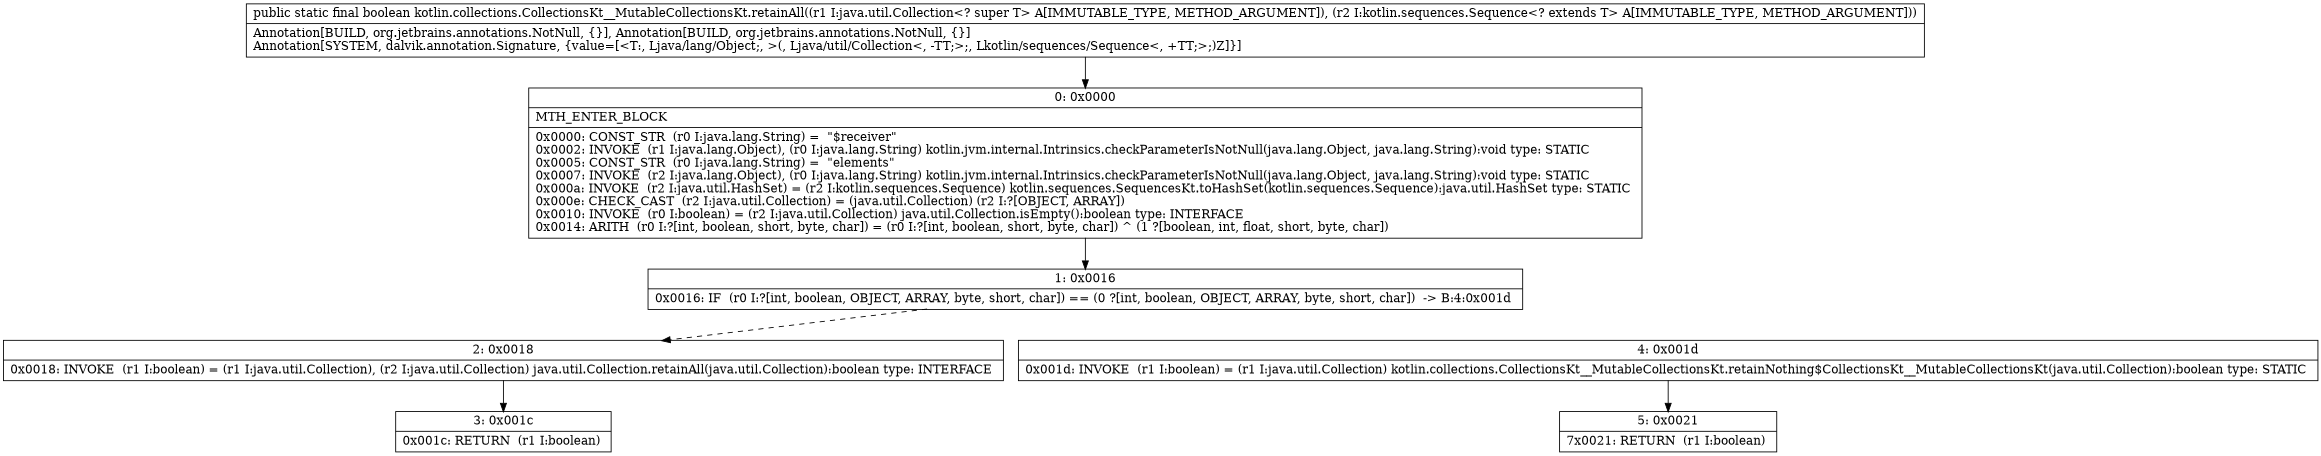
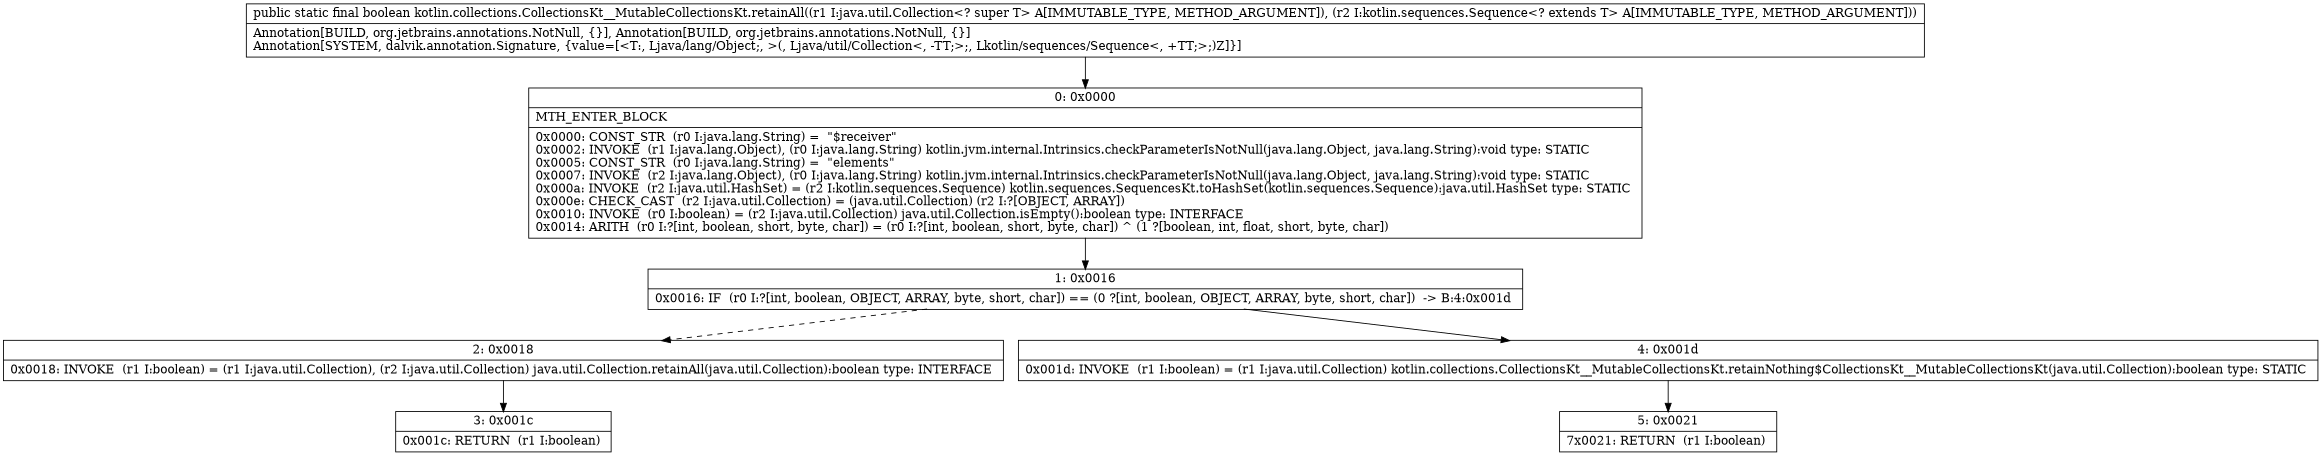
  digraph {
    node [shape=record]
    n1 [label="{0\:\ 0x0000|MTH_ENTER_BLOCK\l|0x0000: CONST_STR  (r0 I:java.lang.String) =  \"$receiver\" \l0x0002: INVOKE  (r1 I:java.lang.Object), (r0 I:java.lang.String) kotlin.jvm.internal.Intrinsics.checkParameterIsNotNull(java.lang.Object, java.lang.String):void type: STATIC \l0x0005: CONST_STR  (r0 I:java.lang.String) =  \"elements\" \l0x0007: INVOKE  (r2 I:java.lang.Object), (r0 I:java.lang.String) kotlin.jvm.internal.Intrinsics.checkParameterIsNotNull(java.lang.Object, java.lang.String):void type: STATIC \l0x000a: INVOKE  (r2 I:java.util.HashSet) = (r2 I:kotlin.sequences.Sequence) kotlin.sequences.SequencesKt.toHashSet(kotlin.sequences.Sequence):java.util.HashSet type: STATIC \l0x000e: CHECK_CAST  (r2 I:java.util.Collection) = (java.util.Collection) (r2 I:?[OBJECT, ARRAY]) \l0x0010: INVOKE  (r0 I:boolean) = (r2 I:java.util.Collection) java.util.Collection.isEmpty():boolean type: INTERFACE \l0x0014: ARITH  (r0 I:?[int, boolean, short, byte, char]) = (r0 I:?[int, boolean, short, byte, char]) ^ (1 ?[boolean, int, float, short, byte, char]) \l}"]
    n2 [label="{1\:\ 0x0016|0x0016: IF  (r0 I:?[int, boolean, OBJECT, ARRAY, byte, short, char]) == (0 ?[int, boolean, OBJECT, ARRAY, byte, short, char])  \-\> B:4:0x001d \l}"]
    n3 [label="{2\:\ 0x0018|0x0018: INVOKE  (r1 I:boolean) = (r1 I:java.util.Collection), (r2 I:java.util.Collection) java.util.Collection.retainAll(java.util.Collection):boolean type: INTERFACE \l}"]
    n4 [label="{4\:\ 0x001d|0x001d: INVOKE  (r1 I:boolean) = (r1 I:java.util.Collection) kotlin.collections.CollectionsKt__MutableCollectionsKt.retainNothing$CollectionsKt__MutableCollectionsKt(java.util.Collection):boolean type: STATIC \l}"]
    n5 [label="{3\:\ 0x001c|0x001c: RETURN  (r1 I:boolean) \l}"]
    n6 [label="{5\:\ 0x0021|7x0021: RETURN  (r1 I:boolean) \l}"]
    n7 [label="{public static final boolean kotlin.collections.CollectionsKt__MutableCollectionsKt.retainAll((r1 I:java.util.Collection\<? super T\> A[IMMUTABLE_TYPE, METHOD_ARGUMENT]), (r2 I:kotlin.sequences.Sequence\<? extends T\> A[IMMUTABLE_TYPE, METHOD_ARGUMENT]))  | Annotation[BUILD, org.jetbrains.annotations.NotNull, \{\}], Annotation[BUILD, org.jetbrains.annotations.NotNull, \{\}]\lAnnotation[SYSTEM, dalvik.annotation.Signature, \{value=[\<T:, Ljava\/lang\/Object;, \>(, Ljava\/util\/Collection\<, \-TT;\>;, Lkotlin\/sequences\/Sequence\<, +TT;\>;)Z]\}]\l}"]
    n1 -> n2
    n2 -> n3 [style=dashed]
+   n2 -> n4
    n3 -> n5
    n4 -> n6
    n7 -> n1
  }
